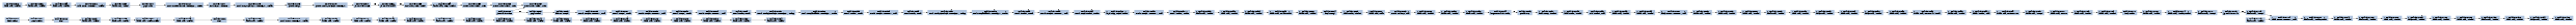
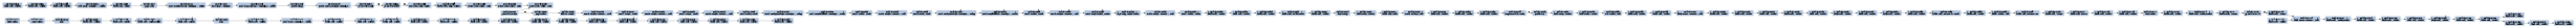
  digraph {
    rankdir=LR
    node [color=lightsteelblue fillcolor=lightsteelblue shape=rectangle style=filled]
    edge [color="#000000"]
    n1 [label="0x47970000\ndecl %ebp"]
    n2 [label="0x47970001\npopl %edx"]
    n3 [label="0x47970002\nnop "]
    n4 [label="0x47970003\naddb %al, (%ebx)"]
    n5 [label="0x47970005\naddb %al, (%eax)"]
    n6 [label="0x47970007\naddb %al, (%eax,%eax)"]
    n7 [label="0x4797000a\naddb %al, (%eax)"]
    n8 [label="0x4797000c\nnop "]
    n9 [label="0x4797000e\naddb %al, (%eax)"]
    n10 [label="0x47970010\nmovl $0x0<UINT32>, %eax"]
    n11 [label="0x47970015\naddb %al, (%eax)"]
    n12 [label="0x47970017\naddb %al, (%eax)"]
    n13 [label="0x4797001a\naddb %al, (%eax)"]
    n14 [label="0x4797001c\naddb %al, (%eax)"]
    n15 [label="0x4797001e\naddb %al, (%eax)"]
    n16 [label="0x47970020\naddb %al, (%eax)"]
    n17 [label="0x47970022\naddb %al, (%eax)"]
    n18 [label="0x47970024\naddb %al, (%eax)"]
    n19 [label="0x47970026\naddb %al, (%eax)"]
    n20 [label="0x47970028\naddb %al, (%eax)"]
    n21 [label="0x4797002a\naddb %al, (%eax)"]
    n22 [label="0x4797002c\naddb %al, (%eax)"]
    n23 [label="0x4797002e\naddb %al, (%eax)"]
    n24 [label="0x47970030\naddb %al, (%eax)"]
    n25 [label="0x47970032\naddb %al, (%eax)"]
    n26 [label="0x47970034\naddb %al, (%eax)"]
    n27 [label="0x47970036\naddb %al, (%eax)"]
    n28 [label="0x47970038\naddb %al, (%eax)"]
    n29 [label="0x4797003a\naddb %al, (%eax)"]
    n30 [label="0x4797003c\nrolb $0x0<UINT8>, (%eax)"]
    n31 [label="0x4797003f\naddb %cl, (%esi)"]
    n32 [label="0x47970041\npopl %ds"]
    n33 [label="0x47970042\nmovl $0x9b4000e<UINT32>, %edx"]
    n34 [label="0x47970047\nint $0x21<UINT8>"]
    n35 [label="0x47970049\nmovl $0x21cd4c01<UINT32>, %eax"]
    n36 [label="0x4797004e\npushl %esp"]
    n37 [label="0x4797004f\npushl $0x70207369<UINT32>"]
    n38 [label="0x47970054\njb 0x479700c5"]
    n39 [label="0x47970056\njb 0x479700ba"]
    n40 [label="0x47970059\ninsl %dx, %es:(%edi)"]
    n41 [label="0x4797005a\nandb %ah, 0x61(%ebx)"]
    n42 [label="0x4797005d\noutsb %ds:(%esi), %dx"]
    n43 [label="0x4797005e\noutsb %ds:(%esi), %dx"]
    n44 [label="0x4797005f\noutsl %ds:(%esi), %dx"]
    n45 [label="0x47970060\nje 0x47970082"]
    n46 [label="0x47970082\npopl %ebx"]
    n47 [label="0x47970083\nfdivrs (%ecx)"]
    n48 [label="0x47970085\nmovb $0x35<UINT8>, %dl"]
    n49 [label="0x47970087\nmovl (%ecx), %edi"]
    n50 [label="0x47970089\nmovb $0x35<UINT8>, %dl"]
    n51 [label="0x4797008b\nmovl (%ecx), %edi"]
    n52 [label="0x4797008d\nmovb $0x35<UINT8>, %dl"]
    n53 [label="0x4797008f\nmovl %edx, %edi"]
    n54 [label="0x47970091\nmovl $0xb2388b69<UINT32>, %ebp"]
    n55 [label="0x47970096\nxorl $0x6bbdfa8b<UINT32>, %eax"]
    n56 [label="0x4797009b\nmovl (%eax), %edi"]
    n57 [label="0x4797009d\nmovb $0x35<UINT8>, %dl"]
    n58 [label="0x4797009f\nmovl %edx, %edi"]
    n59 [label="0x479700a1\nmovl $0xb2388b6a<UINT32>, %ebp"]
    n60 [label="0x479700a6\nxorl $0x6fbdfa8b<UINT32>, %eax"]
    n61 [label="0x479700ab\nmovl (%eax), %edi"]
    n62 [label="0x479700ad\nmovb $0x35<UINT8>, %dl"]
    n63 [label="0x479700af\nmovl 0x69(%edx), %edx"]
    n64 [label="0x479700b2\narpl %bp, 0x39(%eax)"]
    n65 [label="0x479700b5\nmovb $0x35<UINT8>, %dl"]
    n66 [label="0x479700b7\nmovl (%eax), %eax"]
    n67 [label="0x479700b9\naddb %al, (%eax)"]
    n68 [label="0x479700bb\naddb %al, (%eax)"]
    n69 [label="0x479700bd\naddb %al, (%eax)"]
    n70 [label="0x479700bf\naddb %dl, 0x45(%eax)"]
    n71 [label="0x479700c2\naddb %al, (%eax)"]
    n72 [label="0x479700c4\ndecl %esp"]
    n73 [label="0x479700c5\naddl %eax, (%ebx)"]
    n74 [label="0x479700c7\naddb %bl, %dh"]
    n75 [label="0x479700c9\nmovb 0x4802, %al"]
    n76 [label="0x479700ce\naddb %al, (%eax)"]
    n77 [label="0x479700d0\naddb %al, (%eax)"]
    n78 [label="0x479700d2\naddb %al, (%eax)"]
    n79 [label="0x479700d4\nloopne 0x479700d6"]
    n80 [label="0x479700d6\npushl %cs"]
    n81 [label="0x479700d7\nandl %ecx, (%ebx)"]
    n82 [label="0x479700d9\naddl %eax, (%edi)"]
    n83 [label="0x479700db\norb (%eax), %al"]
    n84 [label="0x479700dd\naddb %al, (%eax)"]
    n85 [label="0x479700df\naddb %al, (%eax)"]
    n86 [label="0x479700e1\nadcb $0x0<UINT8>, %al"]
    n87 [label="0x479700e3\naddb %al, (%eax)"]
    n88 [label="0x479700e5\naddb %al, (%eax)"]
    n89 [label="0x479700e7\naddb %al, (%eax)"]
    n90 [label="0x479700e9\naddb %al, (%eax)"]
    n91 [label="0x479700eb\naddb %al, (%eax)"]
    n92 [label="0x479700ed\nadcb %al, (%eax)"]
    n93 [label="0x479700ef\naddb %al, (%eax)"]
    n94 [label="0x479700f1\nadcb %al, (%eax)"]
    n95 [label="0x479700f3\naddb %al, (%eax)"]
    n96 [label="0x479700f5\naddb %dl, 0x100047(%edi)"]
    n97 [label="0x479700fb\naddb %al, (%eax)"]
    n98 [label="0x479700fd\naddb (%eax), %al"]
    n99 [label="0x479700ff\naddb %al, 0x5000100"]
    n100 [label="0x47970105\naddb %al, (%ecx)"]
    n101 [label="0x47970107\naddb %al, 0x100"]
    n102 [label="0x4797010d\naddb %al, (%eax)"]
    n103 [label="0x4797010f\naddb %al, (%eax)"]
    n104 [label="0x47970111\nincl %eax"]
    n105 [label="0x47970112\naddb %al, (%eax)"]
    n106 [label="0x47970114\naddb %al, (%eax,%eax)"]
    n107 [label="0x47970117\naddb %dh, (%ecx)"]
    n108 [label="0x47970119\njg 0x4797011b"]
    n109 [label="0x4797011b\naddb %al, (%ecx)"]
    n110 [label="0x4797011f\naddb $0x0<UINT8>, %al"]
    n111 [label="0x4797011d\naddb %al, (%eax)"]
    n112 [label="0x47970121\naddb %al, (%eax,%eax)"]
    n113 [label="0x47970124\naddb %dl, (%eax)"]
    n114 [label="0x47970126\naddb %al, (%eax)"]
    n115 [label="0x47970128\naddb %al, (%eax)"]
    n116 [label="0x4797012a\nadcb %al, (%eax)"]
    n117 [label="0x4797012c\naddb %dl, (%eax)"]
    n118 [label="0x4797012e\naddb %al, (%eax)"]
    n119 [label="0x47970130\naddb %al, (%eax)"]
    n120 [label="0x47970132\naddb %al, (%eax)"]
    n121 [label="0x47970134\nadcb %al, (%eax)"]
    n122 [label="0x47970136\naddb %al, (%eax)"]
    n1 -> n2
    n2 -> n3
    n3 -> n4
    n4 -> n5
    n5 -> n6
    n6 -> n7
    n7 -> n8
    n8 -> n9
    n9 -> n10
    n10 -> n11
    n11 -> n12
    n12 -> n13
    n13 -> n14
    n14 -> n15
    n15 -> n16
    n16 -> n17
    n17 -> n18
    n18 -> n19
    n19 -> n20
    n20 -> n21
    n21 -> n22
    n22 -> n23
    n23 -> n24
    n24 -> n25
    n25 -> n26
    n27 -> n28
    n28 -> n29
    n29 -> n30
    n30 -> n31
    n31 -> n32
    n32 -> n33
    n33 -> n34
    n34 -> n35
    n35 -> n36
    n36 -> n37
    n37 -> n38
    n38 -> n39 [label=F]
    n39 -> n40 [label=F]
    n40 -> n41
    n41 -> n42
    n42 -> n43
    n43 -> n44
    n45 -> n44
    n45 -> n46 [label=T]
    n46 -> n47
    n47 -> n48
    n48 -> n49
    n49 -> n50
    n50 -> n51
    n51 -> n52
    n52 -> n53
    n53 -> n54
    n54 -> n55
    n55 -> n56
    n56 -> n57
    n57 -> n58
    n58 -> n59
    n59 -> n60
    n60 -> n61
    n61 -> n62
    n62 -> n63
    n63 -> n64
    n64 -> n65
    n65 -> n66
    n66 -> n67
    n67 -> n68
    n68 -> n69
    n69 -> n70
    n70 -> n71
    n71 -> n72
    n72 -> n73
    n73 -> n74
    n74 -> n75
    n75 -> n76
    n76 -> n77
    n77 -> n78
    n78 -> n79
    n79 -> n80 [label=F]
    n80 -> n81
    n81 -> n82
    n82 -> n83
    n83 -> n84
    n84 -> n85
    n85 -> n86
    n86 -> n87
    n87 -> n88
    n88 -> n89
    n89 -> n90
    n90 -> n91
    n91 -> n92
    n92 -> n93
    n93 -> n94
    n94 -> n95
    n95 -> n96
    n96 -> n97
    n97 -> n98
    n98 -> n99
    n99 -> n100
    n100 -> n101
    n101 -> n102
    n102 -> n103
    n103 -> n104
    n104 -> n105
    n105 -> n106
    n106 -> n107
    n107 -> n108
    n108 -> n109 [label=T]
    n109 -> n110
    n110 -> n112
    n111 -> n110
    n112 -> n113
    n113 -> n114
    n114 -> n115
    n115 -> n116
    n116 -> n117
    n117 -> n118
    n118 -> n119
-   n119 -> n120
+   n118 -> n120
    n120 -> n121
    n121 -> n122
  }
